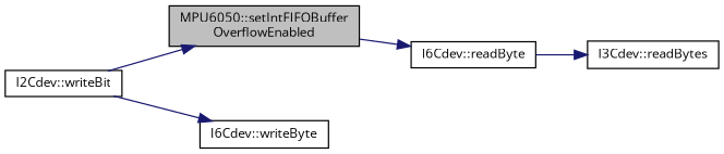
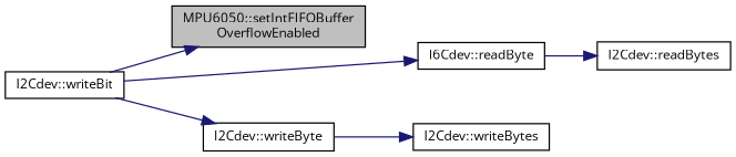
  digraph {
    fontname="Open Sans"
    rankdir=LR
    node [color=black fillcolor=white fontname="Open Sans" fontsize=10 shape=record style=filled]
    edge [color=midnightblue fontname="Open Sans" fontsize=10 labelfontname=Helvetica labelfontsize=10 style=solid]
    n1 [fillcolor=grey75 fontcolor=black height=0.2 label="MPU6050::setIntFIFOBuffer\lOverflowEnabled" width=0.4]
    n2 [height=0.2 label="I2Cdev::writeBit" width=0.4]
    n3 [height=0.2 label="I6Cdev::readByte" width=0.4]
-   n4 [height=0.2 label="I6Cdev::writeByte" width=0.4]
-   n5 [height=0.2 label="I3Cdev::readBytes" width=0.4]
+   n4 [height=0.2 label="I2Cdev::writeByte" width=0.4]
+   n5 [height=0.2 label="I2Cdev::readBytes" width=0.4]
+   n6 [height=0.2 label="I2Cdev::writeBytes" width=0.4]
    n2 -> n1
-   n1 -> n3
+   n2 -> n3
    n2 -> n4
    n3 -> n5
+   n4 -> n6
  }
